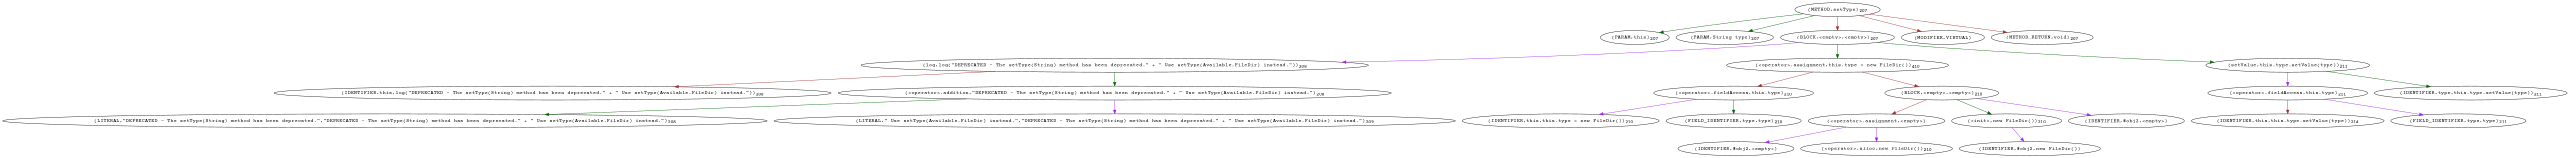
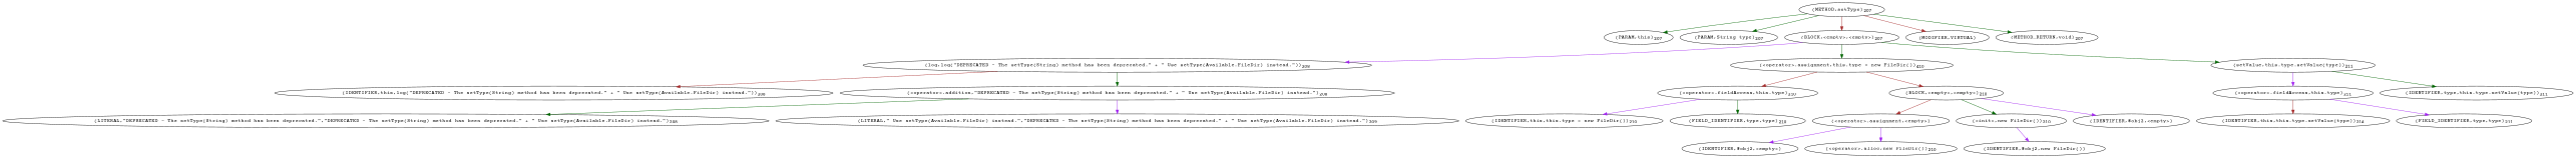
  digraph {
    fontname="Courier Prime"
    node [fontname="Courier Prime"]
    edge [color=darkgreen fontname="Courier Prime"]
    n1 [label=<(METHOD,setType)<SUB>207</SUB>>]
    n2 [label=<(PARAM,this)<SUB>207</SUB>>]
    n3 [label=<(PARAM,String type)<SUB>207</SUB>>]
    n4 [label=<(BLOCK,&lt;empty&gt;,&lt;empty&gt;)<SUB>207</SUB>>]
    n5 [label=<(MODIFIER,VIRTUAL)>]
    n6 [label=<(METHOD_RETURN,void)<SUB>207</SUB>>]
    n7 [label=<(log,log(&quot;DEPRECATED - The setType(String) method has been deprecated.&quot; + &quot; Use setType(Available.FileDir) instead.&quot;))<SUB>208</SUB>>]
    n8 [label=<(&lt;operator&gt;.assignment,this.type = new FileDir())<SUB>410</SUB>>]
    n9 [label=<(setValue,this.type.setValue(type))<SUB>211</SUB>>]
    n10 [label=<(IDENTIFIER,this,log(&quot;DEPRECATED - The setType(String) method has been deprecated.&quot; + &quot; Use setType(Available.FileDir) instead.&quot;))<SUB>208</SUB>>]
    n11 [label=<(&lt;operator&gt;.addition,&quot;DEPRECATED - The setType(String) method has been deprecated.&quot; + &quot; Use setType(Available.FileDir) instead.&quot;)<SUB>208</SUB>>]
    n12 [label=<(&lt;operator&gt;.fieldAccess,this.type)<SUB>210</SUB>>]
    n13 [label=<(BLOCK,&lt;empty&gt;,&lt;empty&gt;)<SUB>210</SUB>>]
    n14 [label=<(&lt;operator&gt;.fieldAccess,this.type)<SUB>211</SUB>>]
    n15 [label=<(IDENTIFIER,type,this.type.setValue(type))<SUB>211</SUB>>]
    n16 [label=<(LITERAL,&quot;DEPRECATED - The setType(String) method has been deprecated.&quot;,&quot;DEPRECATED - The setType(String) method has been deprecated.&quot; + &quot; Use setType(Available.FileDir) instead.&quot;)<SUB>208</SUB>>]
    n17 [label=<(LITERAL,&quot; Use setType(Available.FileDir) instead.&quot;,&quot;DEPRECATED - The setType(String) method has been deprecated.&quot; + &quot; Use setType(Available.FileDir) instead.&quot;)<SUB>209</SUB>>]
    n18 [label=<(IDENTIFIER,this,this.type = new FileDir())<SUB>210</SUB>>]
    n19 [label=<(FIELD_IDENTIFIER,type,type)<SUB>210</SUB>>]
    n20 [label=<(&lt;operator&gt;.assignment,&lt;empty&gt;)>]
    n21 [label=<(&lt;init&gt;,new FileDir())<SUB>210</SUB>>]
    n22 [label=<(IDENTIFIER,$obj2,&lt;empty&gt;)>]
    n23 [label=<(IDENTIFIER,$obj2,&lt;empty&gt;)>]
    n24 [label=<(&lt;operator&gt;.alloc,new FileDir())<SUB>210</SUB>>]
    n25 [label=<(IDENTIFIER,$obj2,new FileDir())>]
    n26 [label=<(IDENTIFIER,this,this.type.setValue(type))<SUB>214</SUB>>]
    n27 [label=<(FIELD_IDENTIFIER,type,type)<SUB>211</SUB>>]
    n1 -> n2
    n1 -> n3
    n1 -> n4 [color=brown]
    n1 -> n5 [color=brown]
-   n1 -> n6 [color=brown]
+   n1 -> n6
    n4 -> n7 [color=purple]
    n4 -> n8
    n4 -> n9
    n7 -> n10 [color=brown]
    n7 -> n11
    n8 -> n12 [color=brown]
    n8 -> n13 [color=brown]
    n9 -> n14 [color=purple]
    n9 -> n15
    n11 -> n16
    n11 -> n17 [color=purple]
    n12 -> n18 [color=purple]
    n12 -> n19
    n13 -> n20 [color=brown]
    n13 -> n21
    n13 -> n22 [color=purple]
    n14 -> n26 [color=brown]
    n14 -> n27 [color=purple]
    n20 -> n23 [color=purple]
    n20 -> n24 [color=purple]
    n21 -> n25 [color=purple]
  }
